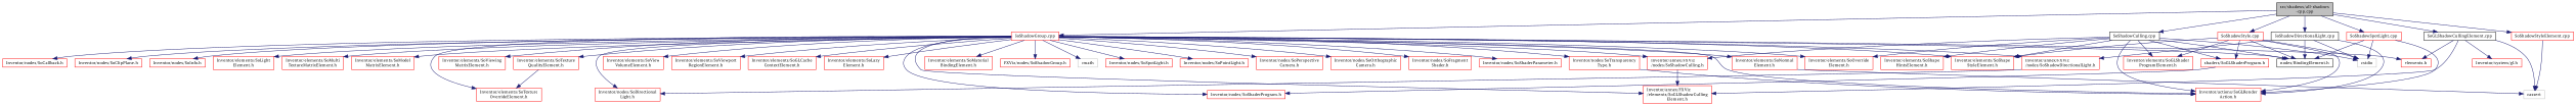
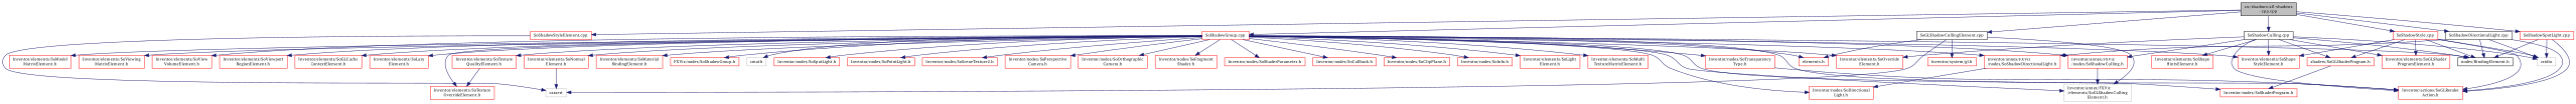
  digraph {
    fontname="PT Serif"
    node [color=red fillcolor=white fontname="PT Serif" fontsize=10 shape=record style=filled]
    edge [color=midnightblue fontname="PT Serif" fontsize=10 labelfontname=Helvetica labelfontsize=10 style=solid]
    n1 [color=black fillcolor=grey75 fontcolor=black height=0.2 label="src/shadows/all-shadows\l-cpp.cpp" width=0.4]
    n2 [color=black height=0.2 label="SoGLShadowCullingElement.cpp" width=0.4]
    n3 [color=black height=0.2 label="SoShadowCulling.cpp" width=0.4]
    n4 [color=black height=0.2 label="SoShadowDirectionalLight.cpp" width=0.4]
    n5 [height=0.2 label="SoShadowGroup.cpp" width=0.4]
    n6 [height=0.2 label="SoShadowSpotLight.cpp" width=0.4]
    n7 [height=0.2 label="SoShadowStyle.cpp" width=0.4]
    n8 [height=0.2 label="SoShadowStyleElement.cpp" width=0.4]
-   n9 [height=0.2 label="Inventor/annex/FXViz\l/elements/SoGLShadowCulling\lElement.h" width=0.4]
+   n9 [color=grey75 height=0.2 label="Inventor/annex/FXViz\l/elements/SoGLShadowCulling\lElement.h" width=0.4]
    n10 [color=grey75 height=0.2 label=cassert width=0.4]
    n11 [height=0.2 label="Inventor/system/gl.h" width=0.4]
    n12 [height=0.2 label="elements.h" width=0.4]
    n13 [height=0.2 label="Inventor/annex/FXViz\l/nodes/SoShadowCulling.h" width=0.4]
    n14 [color=grey75 height=0.2 label=cstdio width=0.4]
    n15 [height=0.2 label="Inventor/elements/SoShape\lStyleElement.h" width=0.4]
    n16 [height=0.2 label="Inventor/elements/SoShape\lHintsElement.h" width=0.4]
    n17 [height=0.2 label="Inventor/elements/SoOverride\lElement.h" width=0.4]
    n18 [height=0.2 label="Inventor/elements/SoGLShader\lProgramElement.h" width=0.4]
    n19 [height=0.2 label="Inventor/actions/SoGLRender\lAction.h" width=0.4]
    n20 [color=black height=0.2 label="nodes/BindingElement.h" width=0.4]
    n21 [height=0.2 label="shaders/SoGLShaderProgram.h" width=0.4]
    n22 [height=0.2 label="Inventor/annex/FXViz\l/nodes/SoShadowDirectionalLight.h" width=0.4]
    n23 [height=0.2 label="Inventor/nodes/SoShaderProgram.h" width=0.4]
    n24 [height=0.2 label="Inventor/nodes/SoDirectional\lLight.h" width=0.4]
    n25 [height=0.2 label="FXViz/nodes/SoShadowGroup.h" width=0.4]
    n26 [color=grey75 height=0.2 label=cmath width=0.4]
    n27 [height=0.2 label="Inventor/nodes/SoSpotLight.h" width=0.4]
    n28 [height=0.2 label="Inventor/nodes/SoPointLight.h" width=0.4]
+   n29 [height=0.2 label="Inventor/nodes/SoSceneTexture2.h" width=0.4]
    n30 [height=0.2 label="Inventor/nodes/SoTransparency\lType.h" width=0.4]
    n31 [height=0.2 label="Inventor/nodes/SoPerspective\lCamera.h" width=0.4]
    n32 [height=0.2 label="Inventor/nodes/SoOrthographic\lCamera.h" width=0.4]
    n33 [height=0.2 label="Inventor/nodes/SoFragment\lShader.h" width=0.4]
    n34 [height=0.2 label="Inventor/nodes/SoShaderParameter.h" width=0.4]
    n35 [height=0.2 label="Inventor/nodes/SoCallback.h" width=0.4]
    n36 [height=0.2 label="Inventor/nodes/SoClipPlane.h" width=0.4]
    n37 [height=0.2 label="Inventor/nodes/SoInfo.h" width=0.4]
    n38 [height=0.2 label="Inventor/elements/SoLight\lElement.h" width=0.4]
    n39 [height=0.2 label="Inventor/elements/SoMulti\lTextureMatrixElement.h" width=0.4]
    n40 [height=0.2 label="Inventor/elements/SoModel\lMatrixElement.h" width=0.4]
    n41 [height=0.2 label="Inventor/elements/SoViewing\lMatrixElement.h" width=0.4]
    n42 [height=0.2 label="Inventor/elements/SoView\lVolumeElement.h" width=0.4]
    n43 [height=0.2 label="Inventor/elements/SoViewport\lRegionElement.h" width=0.4]
    n44 [height=0.2 label="Inventor/elements/SoGLCache\lContextElement.h" width=0.4]
    n45 [height=0.2 label="Inventor/elements/SoLazy\lElement.h" width=0.4]
    n46 [height=0.2 label="Inventor/elements/SoTexture\lQualityElement.h" width=0.4]
    n47 [height=0.2 label="Inventor/elements/SoTexture\lOverrideElement.h" width=0.4]
    n48 [height=0.2 label="Inventor/elements/SoMaterial\lBindingElement.h" width=0.4]
    n49 [height=0.2 label="Inventor/elements/SoNormal\lElement.h" width=0.4]
    n1 -> n2
    n1 -> n3
    n1 -> n4
    n1 -> n5
    n1 -> n6
    n1 -> n7
    n1 -> n8
    n2 -> n9
    n2 -> n10
    n2 -> n11
    n2 -> n12
    n3 -> n13
    n3 -> n14
    n3 -> n15
    n3 -> n16
    n3 -> n17
    n3 -> n18
    n3 -> n19
    n3 -> n20
    n3 -> n21
    n4 -> n14
    n4 -> n19
    n4 -> n20
    n4 -> n22
    n5 -> n9
    n5 -> n12
    n5 -> n13
    n5 -> n15
    n5 -> n17
    n5 -> n19
    n5 -> n20
    n5 -> n22
    n5 -> n23
    n5 -> n24
    n5 -> n25
    n5 -> n26
    n5 -> n27
    n5 -> n28
+   n5 -> n29
    n5 -> n30
    n5 -> n31
    n5 -> n32
    n5 -> n33
    n5 -> n34
    n5 -> n35
    n5 -> n36
    n5 -> n37
    n5 -> n38
    n5 -> n39
    n5 -> n40
    n5 -> n41
    n5 -> n42
    n5 -> n43
    n5 -> n44
    n5 -> n45
    n5 -> n46
    n5 -> n47
    n5 -> n48
    n5 -> n49
    n6 -> n14
    n6 -> n19
    n6 -> n20
    n7 -> n14
    n7 -> n15
    n7 -> n18
    n7 -> n19
    n7 -> n20
    n7 -> n21
    n8 -> n10
    n13 -> n9
    n21 -> n23
    n22 -> n24
    n30 -> n19
    n46 -> n47
    n49 -> n10
  }
